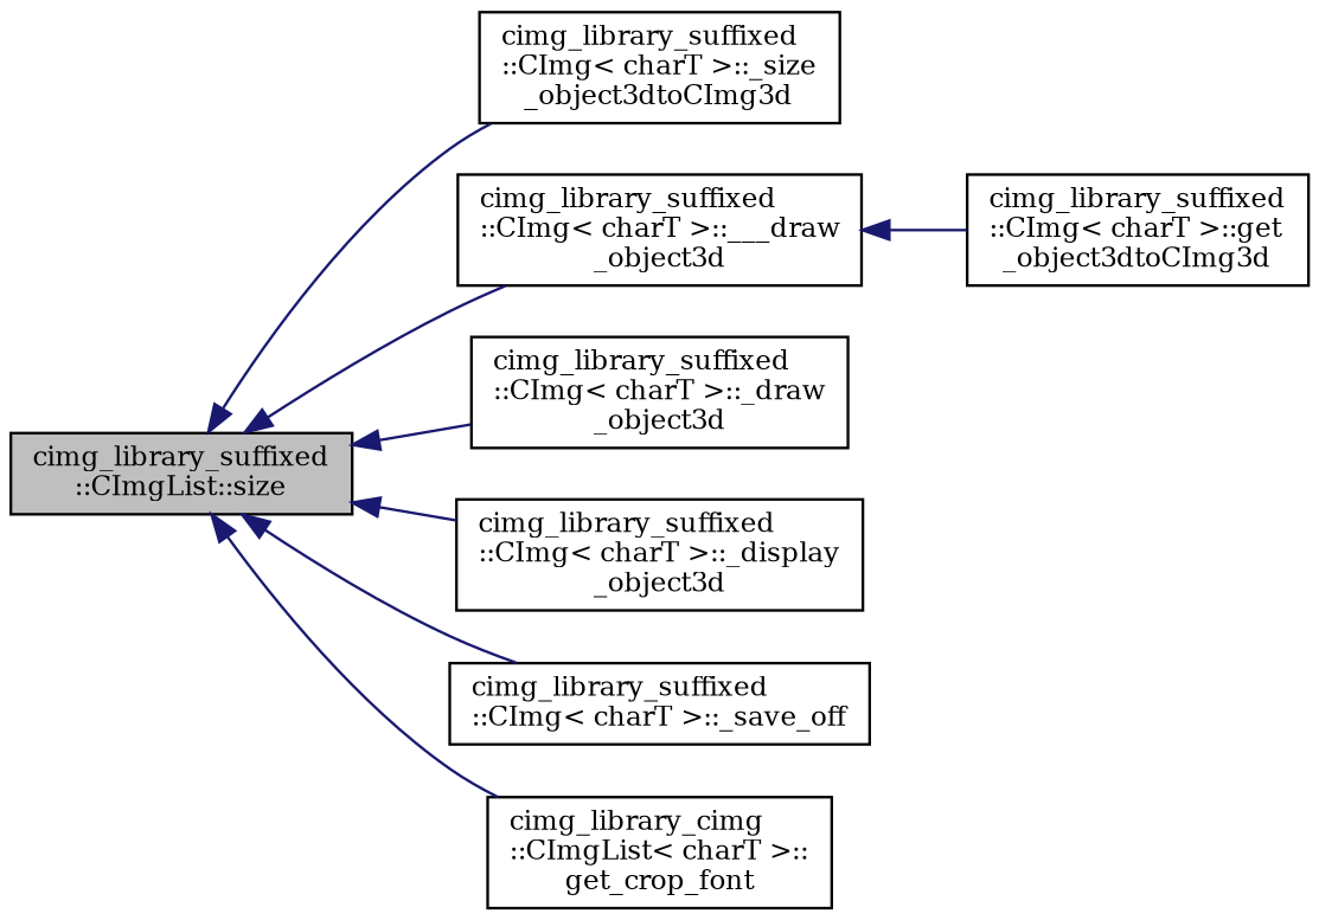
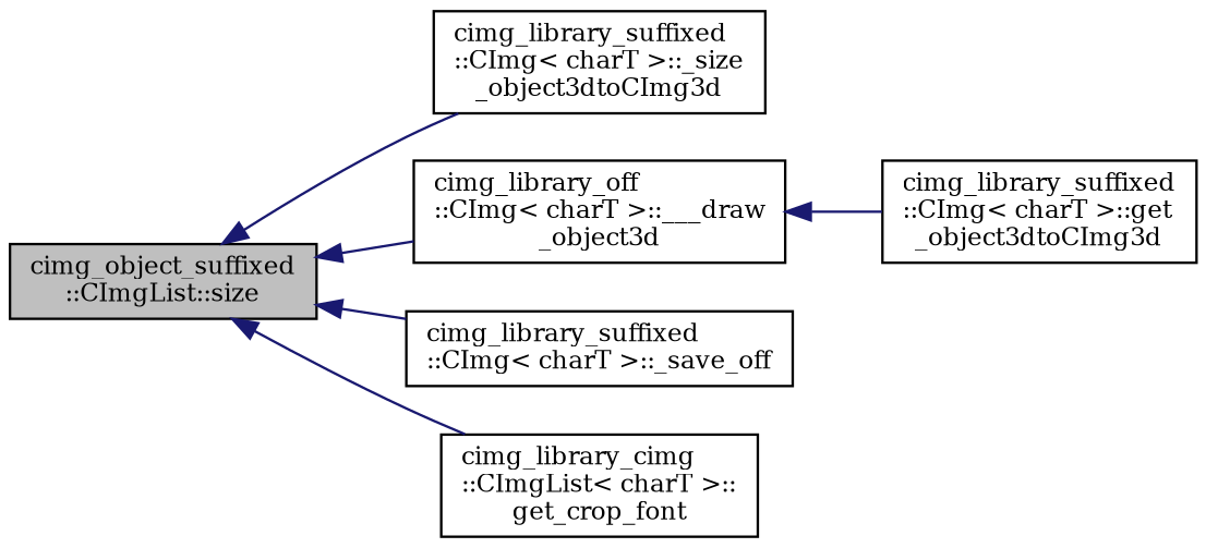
  digraph {
    fontname="DejaVu Serif"
    rankdir=LR
    node [color=black fillcolor=white fontname="DejaVu Serif" fontsize=10 shape=record style=filled]
    edge [color=midnightblue dir=back fontname="DejaVu Serif" fontsize=10 labelfontname=Helvetica labelfontsize=10 style=solid]
-   n1 [fillcolor=grey75 fontcolor=black height=0.2 label="cimg_library_suffixed\l::CImgList::size" width=0.4]
+   n1 [fillcolor=grey75 fontcolor=black height=0.2 label="cimg_object_suffixed\l::CImgList::size" width=0.4]
    n2 [height=0.2 label="cimg_library_suffixed\l::CImg\< charT \>::_size\l_object3dtoCImg3d" width=0.4]
-   n3 [height=0.2 label="cimg_library_suffixed\l::CImg\< charT \>::___draw\l_object3d" width=0.4]
-   n4 [height=0.2 label="cimg_library_suffixed\l::CImg\< charT \>::_draw\l_object3d" width=0.4]
-   n5 [height=0.2 label="cimg_library_suffixed\l::CImg\< charT \>::_display\l_object3d" width=0.4]
+   n3 [height=0.2 label="cimg_library_off\l::CImg\< charT \>::___draw\l_object3d" width=0.4]
    n6 [height=0.2 label="cimg_library_suffixed\l::CImg\< charT \>::_save_off" width=0.4]
    n7 [height=0.2 label="cimg_library_cimg\l::CImgList\< charT \>::\lget_crop_font" width=0.4]
    n8 [height=0.2 label="cimg_library_suffixed\l::CImg\< charT \>::get\l_object3dtoCImg3d" width=0.4]
    n1 -> n2
    n1 -> n3
-   n1 -> n4
-   n1 -> n5
    n1 -> n6
    n1 -> n7
    n3 -> n8
  }
